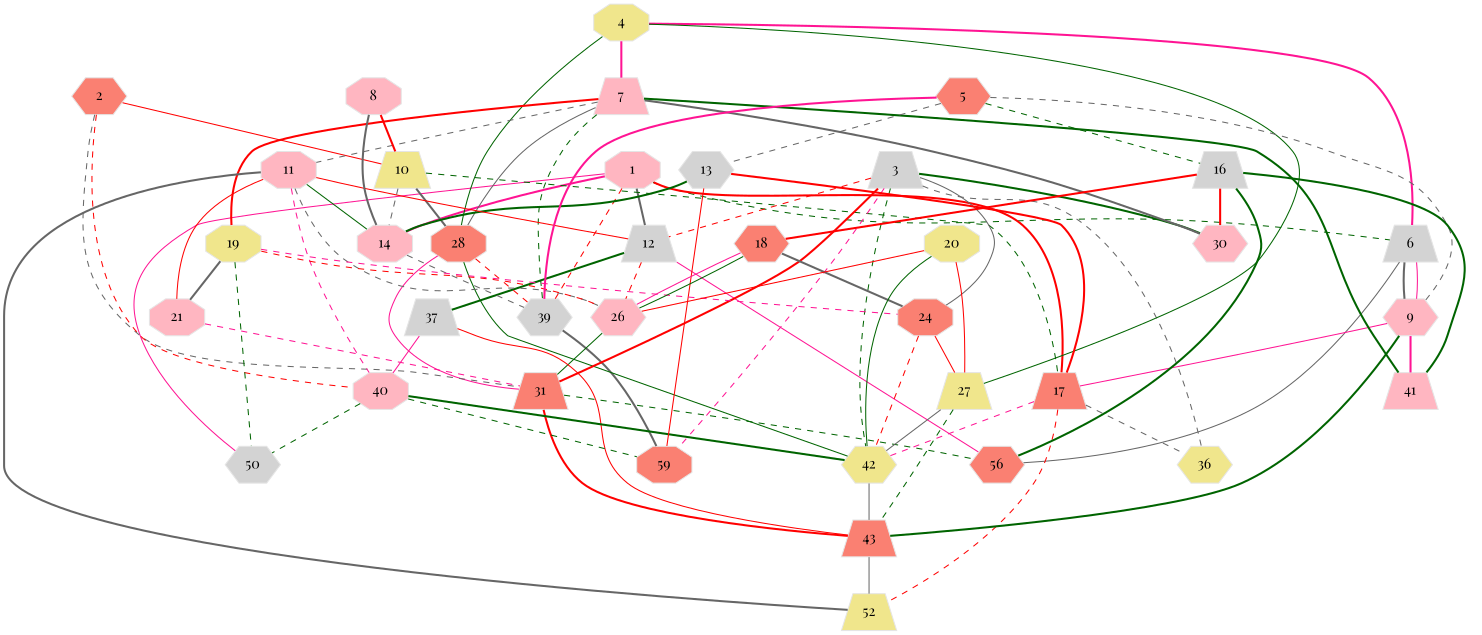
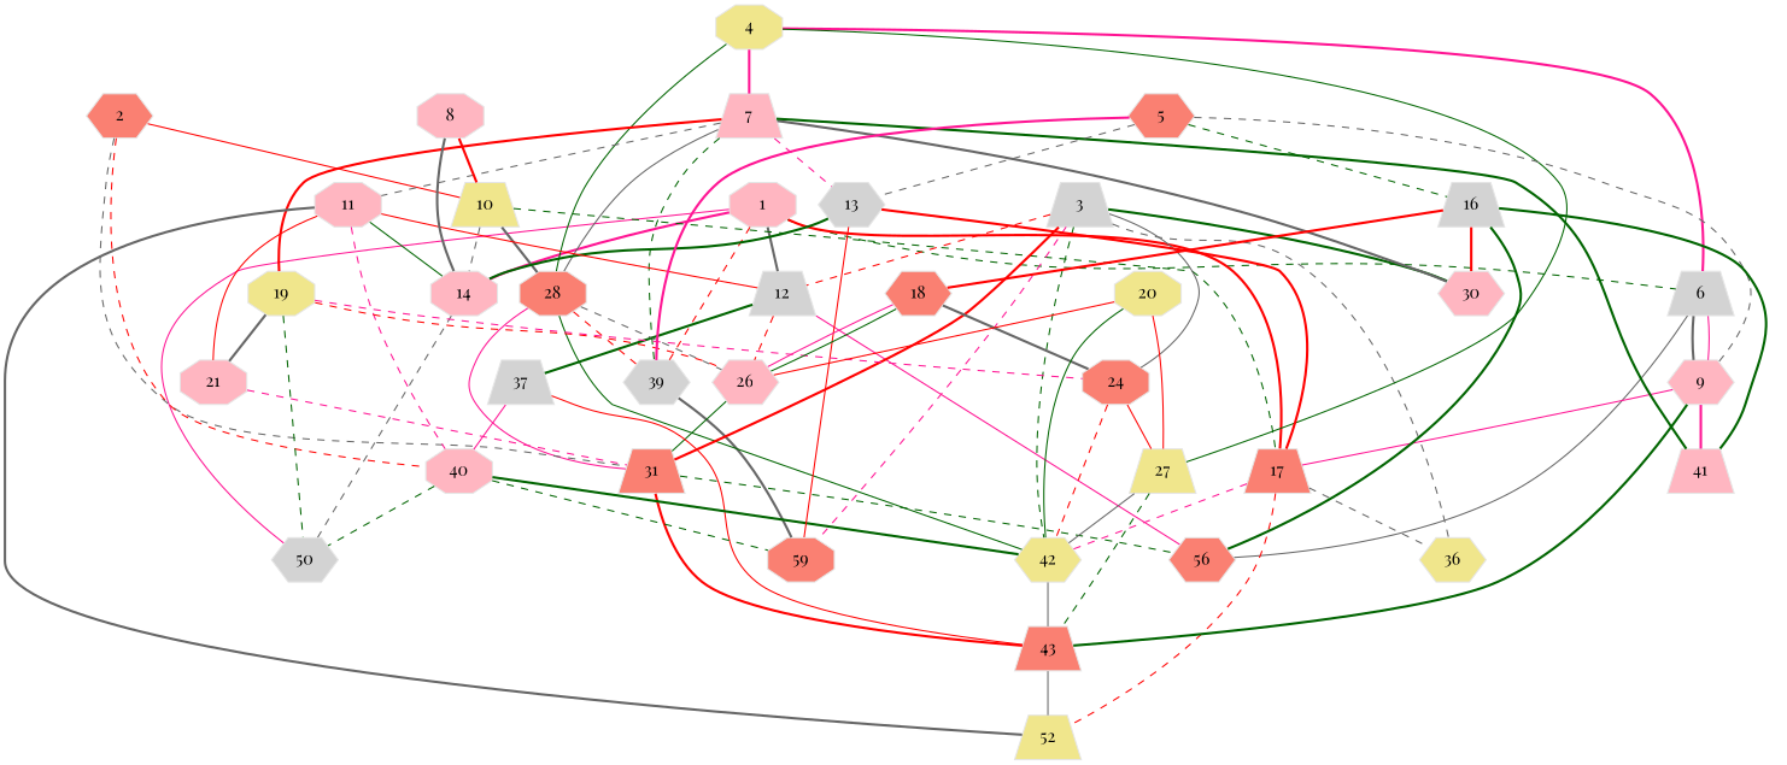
  graph {
    fontname="Playfair Display"
    node [color=gray90 fillcolor=lightpink fontname="Playfair Display" shape=trapezium style=filled]
    edge [color=darkgreen fontname="Playfair Display" style=dashed]
    1 [shape=octagon super="+45"]
    6 [fillcolor=lightgrey]
    12 [fillcolor=lightgrey super="+23"]
    14 [shape=octagon super="+54"]
    17 [fillcolor=salmon super="+44"]
    39 [fillcolor=lightgrey shape=hexagon super="+51"]
    50 [fillcolor=lightgrey shape=hexagon]
    9 [shape=hexagon super="+32"]
    56 [fillcolor=salmon shape=hexagon]
    26 [shape=hexagon super="+34"]
    37 [fillcolor=lightgrey super="+60"]
    36 [fillcolor=khaki shape=hexagon]
    42 [fillcolor=khaki shape=hexagon super="+58"]
    52 [fillcolor=khaki]
    59 [fillcolor=salmon shape=octagon]
    10 [fillcolor=khaki super="+48"]
    28 [fillcolor=salmon shape=octagon super="+35"]
    2 [fillcolor=salmon shape=hexagon]
    31 [fillcolor=salmon super="+53"]
    40 [shape=octagon super="+47"]
    43 [fillcolor=salmon super="+49"]
    3 [fillcolor=lightgrey super="+15"]
    24 [fillcolor=salmon shape=octagon super="+46"]
    30 [shape=hexagon super="+38"]
    27 [fillcolor=khaki]
    4 [fillcolor=khaki shape=octagon super="+22"]
    7 [super="+57"]
    13 [fillcolor=lightgrey shape=hexagon]
    11 [shape=octagon super="+25"]
    19 [fillcolor=khaki shape=octagon super="+55"]
    41
    5 [fillcolor=salmon shape=hexagon super="+33"]
    16 [fillcolor=lightgrey super="+29"]
    18 [fillcolor=salmon shape=hexagon]
    21 [shape=octagon]
    8 [shape=octagon]
    20 [fillcolor=khaki shape=octagon]
    1 -- 6
    1 -- 12 [color=gray40 style=bold]
    1 -- 14 [color=deeppink style=bold]
    1 -- 17 [color=red style=bold]
    1 -- 39 [color=red]
    1 -- 50 [color=deeppink style=solid]
    6 -- 9 [color=gray40 style=bold]
    6 -- 9 [color=deeppink style=solid]
    6 -- 56 [color=gray40 style=solid]
    12 -- 56 [color=deeppink style=solid]
    12 -- 26 [color=red]
    12 -- 37 [style=bold]
-   14 -- 39 [color=gray40]
+   14 -- 50 [color=gray40]
    17 -- 36 [color=gray40]
    17 -- 42 [color=deeppink]
    17 -- 52 [color=red]
    39 -- 59 [color=gray40 style=bold]
    9 -- 17 [color=deeppink style=solid]
    9 -- 43 [style=bold]
    9 -- 41 [color=deeppink style=bold]
    26 -- 31 [style=solid]
    37 -- 40 [color=deeppink style=solid]
    37 -- 43 [color=red style=solid]
    42 -- 43 [color=gray40 style=solid]
    10 -- 14 [color=gray40]
    10 -- 17
    10 -- 28 [color=gray40 style=bold]
    28 -- 39 [color=red]
    28 -- 42 [style=solid]
    28 -- 31 [color=deeppink style=solid]
    2 -- 10 [color=red style=solid]
    2 -- 31 [color=gray40]
    2 -- 40 [color=red]
    31 -- 56
    31 -- 43 [color=red style=bold]
    40 -- 50
    40 -- 42 [style=bold]
    40 -- 59
    43 -- 52 [color=gray40 style=solid]
    3 -- 12 [color=red]
    3 -- 36 [color=gray40]
    3 -- 42
    3 -- 59 [color=deeppink]
    3 -- 31 [color=red style=bold]
    3 -- 24 [color=gray40 style=solid]
    3 -- 30 [style=bold]
    24 -- 42 [color=red]
    24 -- 27 [color=red style=solid]
    27 -- 42 [color=gray40 style=solid]
    27 -- 43
    4 -- 6 [color=deeppink style=bold]
    4 -- 28 [style=solid weight=2]
    4 -- 27 [style=solid]
    4 -- 7 [color=deeppink style=bold]
    7 -- 39
    7 -- 28 [color=gray40 style=solid]
    7 -- 30 [color=gray40 style=bold weight=2]
+   7 -- 13 [color=deeppink]
    7 -- 11 [color=gray40]
    7 -- 19 [color=red style=bold]
    7 -- 41 [style=bold]
    13 -- 14 [style=bold]
    13 -- 17 [color=red style=bold]
    13 -- 59 [color=red style=solid]
    11 -- 12 [color=red style=solid weight=2]
    11 -- 14 [style=solid]
-   11 -- 26 [color=gray40]
+   28 -- 26 [color=gray40]
    11 -- 52 [color=gray40 style=bold]
    11 -- 40 [color=deeppink]
    11 -- 21 [color=red style=solid]
    19 -- 50
    19 -- 26 [color=red]
    19 -- 24 [color=deeppink]
    19 -- 21 [color=gray40 style=bold]
    5 -- 39 [color=deeppink style=bold]
    5 -- 9 [color=gray40]
    5 -- 13 [color=gray40]
    5 -- 16
    16 -- 56 [style=bold]
    16 -- 30 [color=red style=bold]
    16 -- 41 [style=bold]
    16 -- 18 [color=red style=bold]
    18 -- 26 [color=deeppink style=solid]
    18 -- 26 [style=solid]
    18 -- 24 [color=gray40 style=bold]
    21 -- 31 [color=deeppink]
    8 -- 14 [color=gray40 style=bold]
    8 -- 10 [color=red style=bold]
    20 -- 26 [color=red style=solid]
    20 -- 42 [style=solid]
    20 -- 27 [color=red style=solid]
  }
